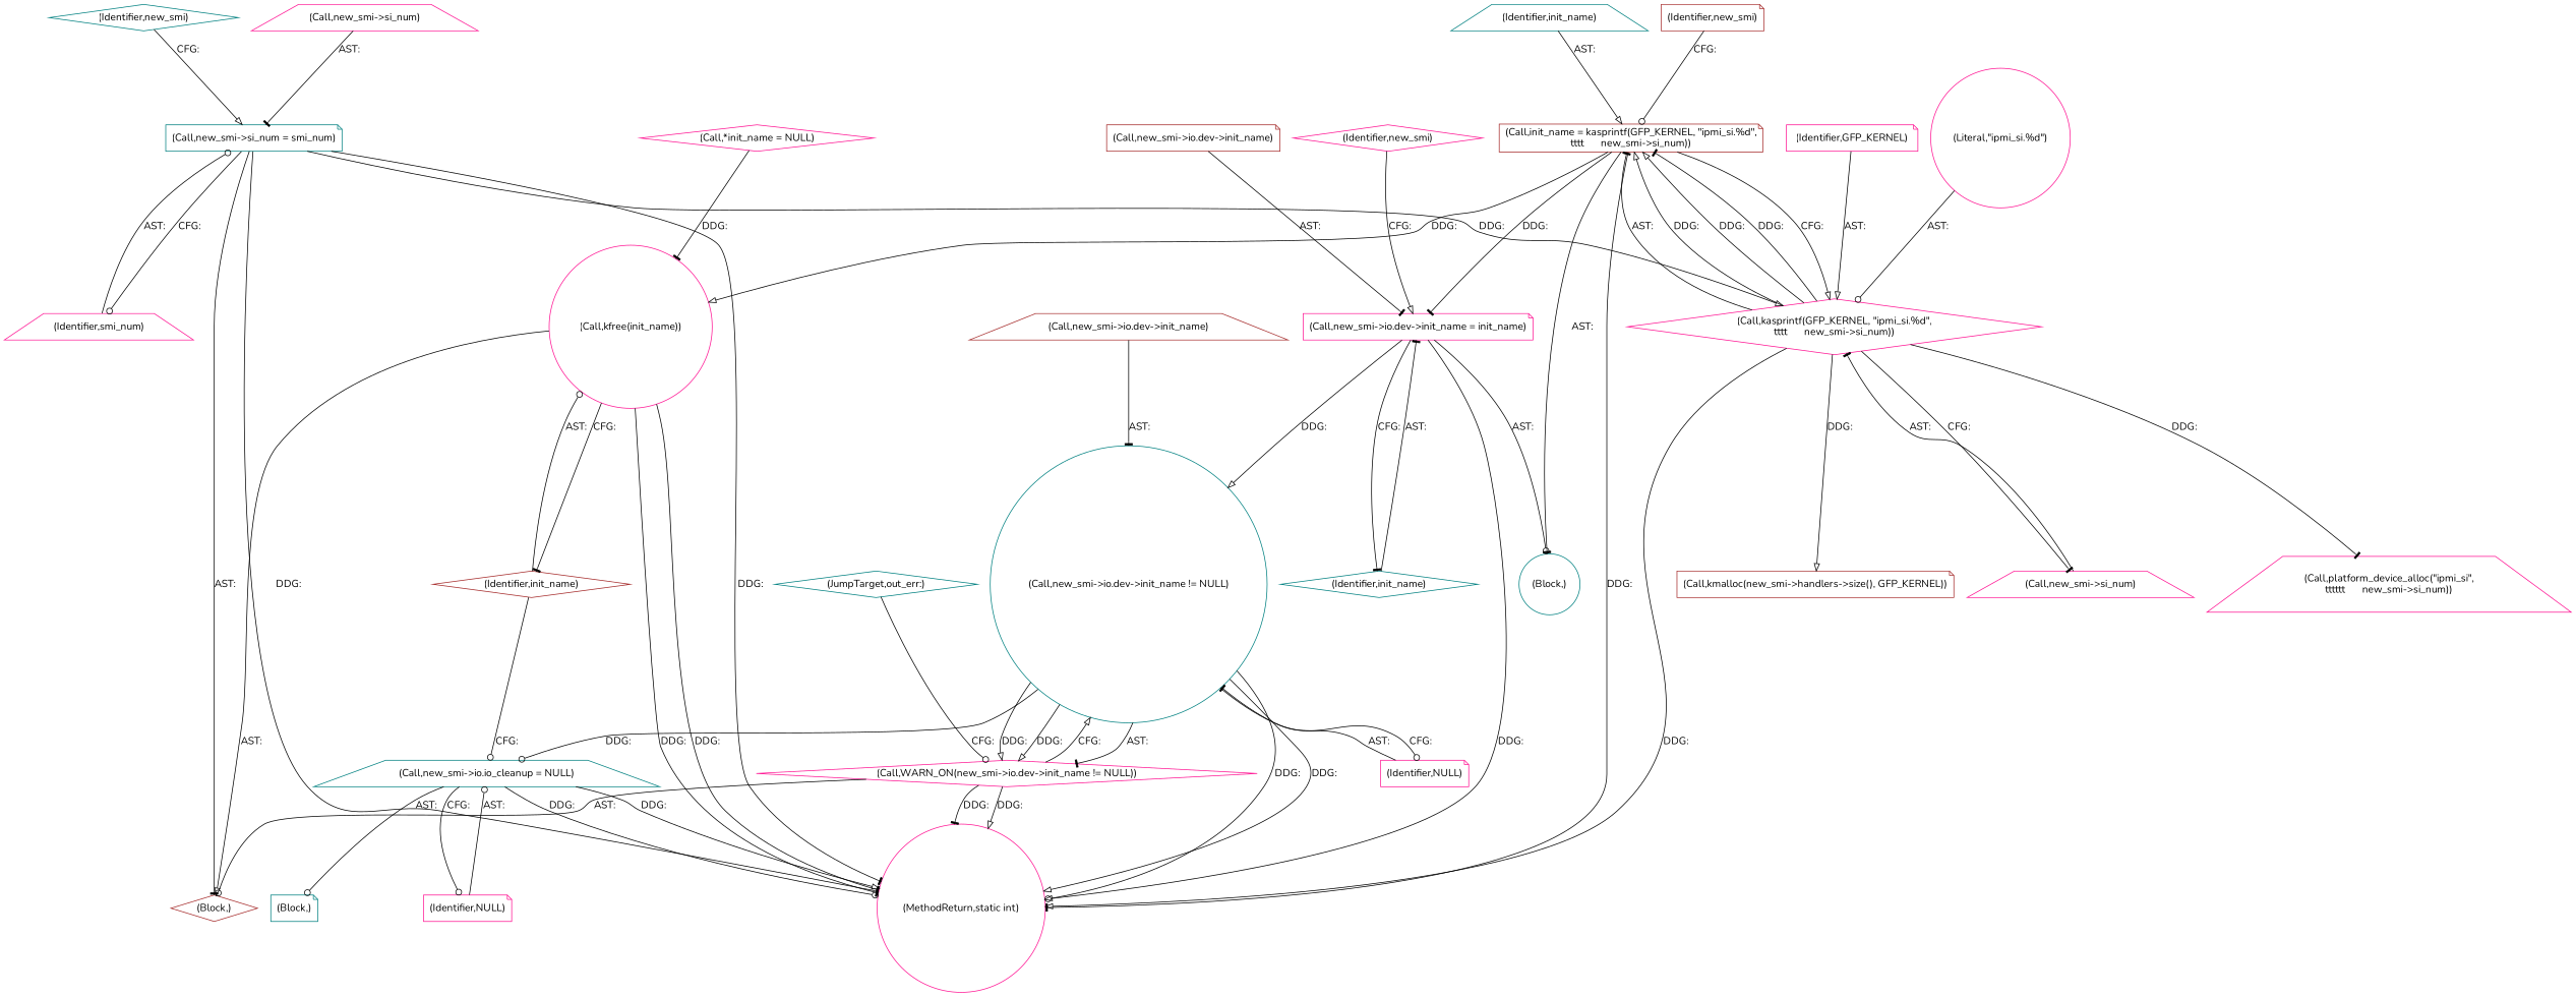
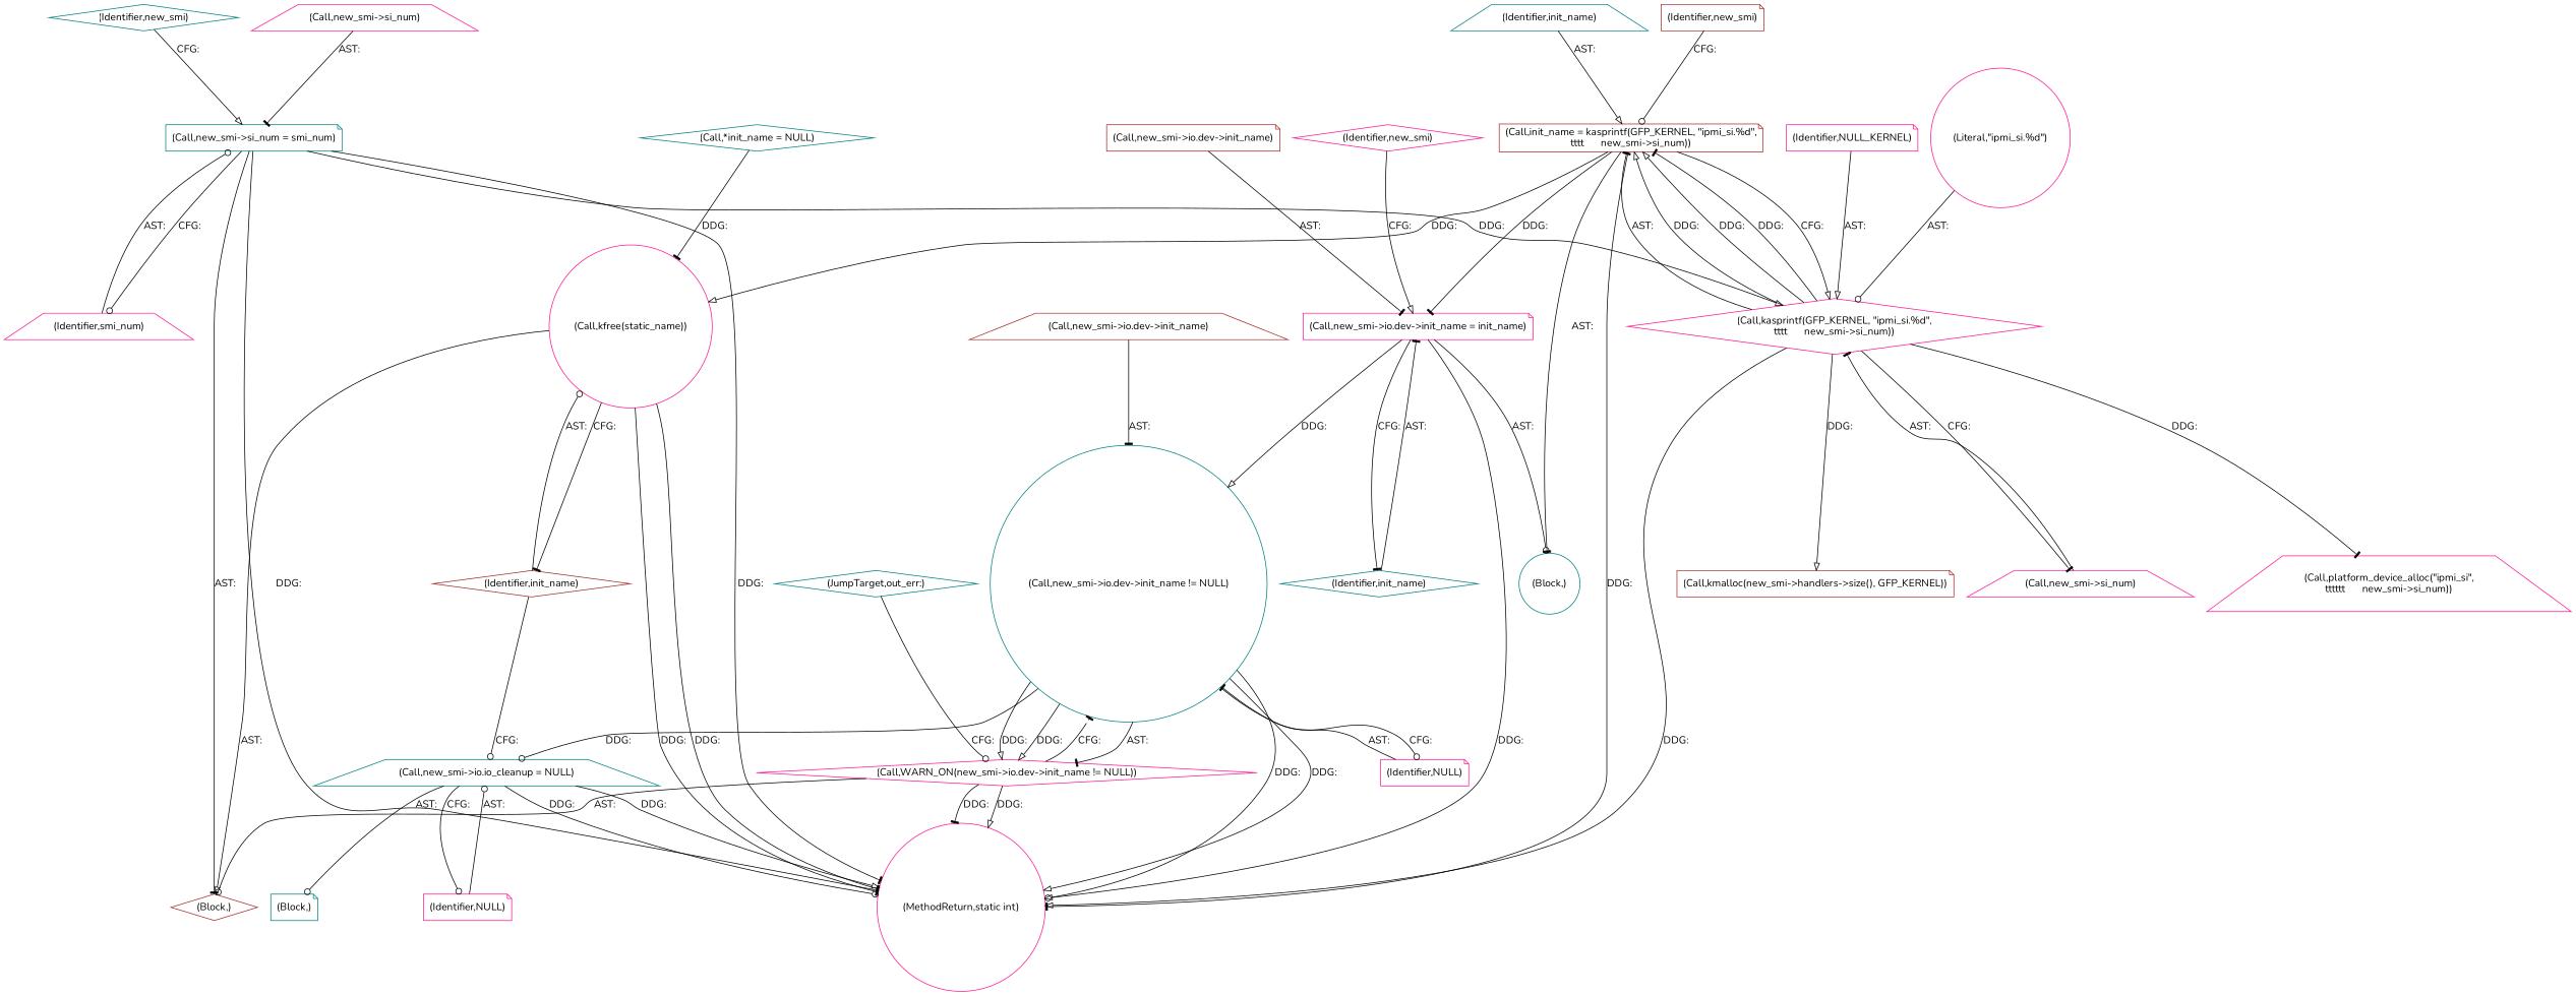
  digraph {
    fontname=Nunito
    node [color=deeppink fontname=Nunito shape=note]
    edge [arrowhead=tee fontname=Nunito]
    n1 [color=brown label="(Call,init_name = kasprintf(GFP_KERNEL, \"ipmi_si.%d\",\n\t\t\t\t      new_smi->si_num))"]
    n2 [label="(Call,kasprintf(GFP_KERNEL, \"ipmi_si.%d\",\n\t\t\t\t      new_smi->si_num))" shape=diamond]
    n3 [label="(Call,new_smi->io.dev->init_name = init_name)"]
-   n4 [label="(Call,kfree(init_name))" shape=circle]
+   n4 [label="(Call,kfree(static_name))" shape=circle]
    n5 [label="(MethodReturn,static int)" shape=circle]
    n6 [color=teal label="(Block,)" shape=circle]
    n7 [label="(Call,new_smi->si_num)" shape=trapezium]
    n8 [label="(Call,platform_device_alloc(\"ipmi_si\",\n\t\t\t\t\t\t      new_smi->si_num))" shape=trapezium]
    n9 [color=brown label="(Call,kmalloc(new_smi->handlers->size(), GFP_KERNEL))"]
    n10 [color=teal label="(Call,new_smi->io.dev->init_name != NULL)" shape=circle]
    n11 [color=teal label="(Identifier,init_name)" shape=diamond]
    n12 [color=brown label="(Block,)" shape=diamond]
    n13 [color=brown label="(Identifier,init_name)" shape=diamond]
    n14 [color=teal label="(Call,new_smi->si_num = smi_num)"]
    n15 [label="(Identifier,smi_num)" shape=trapezium]
    n16 [label="(Call,WARN_ON(new_smi->io.dev->init_name != NULL))" shape=diamond]
    n17 [color=teal label="(Call,new_smi->io.io_cleanup = NULL)" shape=trapezium]
    n18 [label="(Identifier,NULL)"]
    n19 [label="(Identifier,NULL)"]
    n20 [color=teal label="(Block,)"]
    n21 [color=teal label="(JumpTarget,out_err:)" shape=diamond]
-   n22 [label="(Identifier,GFP_KERNEL)"]
-   n23 [label="(Call,*init_name = NULL)" shape=diamond]
+   n22 [label="(Identifier,NULL_KERNEL)"]
+   n23 [color=teal label="(Call,*init_name = NULL)" shape=diamond]
    n24 [color=brown label="(Call,new_smi->io.dev->init_name)"]
    n25 [label="(Identifier,new_smi)" shape=diamond]
    n26 [label="(Literal,\"ipmi_si.%d\")" shape=circle]
    n27 [color=teal label="(Identifier,new_smi)" shape=diamond]
    n28 [color=teal label="(Identifier,init_name)" shape=trapezium]
    n29 [label="(Call,new_smi->si_num)" shape=trapezium]
    n30 [color=brown label="(Call,new_smi->io.dev->init_name)" shape=trapezium]
    n31 [color=brown label="(Identifier,new_smi)"]
    n1 -> n2 [arrowhead=onormal label="CFG: "]
    n1 -> n3 [label="DDG: "]
    n1 -> n4 [arrowhead=onormal label="DDG: "]
    n1 -> n5 [label="DDG: "]
    n1 -> n6 [label="AST: "]
    n2 -> n1 [label="AST: "]
    n2 -> n1 [arrowhead=onormal label="DDG: "]
    n2 -> n1 [arrowhead=onormal label="DDG: "]
    n2 -> n1 [label="DDG: "]
    n2 -> n5 [arrowhead=onormal label="DDG: "]
    n2 -> n7 [label="CFG: "]
    n2 -> n8 [label="DDG: "]
    n2 -> n9 [arrowhead=onormal label="DDG: "]
    n3 -> n5 [arrowhead=odot label="DDG: "]
    n3 -> n6 [arrowhead=odot label="AST: "]
    n3 -> n10 [arrowhead=onormal label="DDG: "]
    n3 -> n11 [label="CFG: "]
    n4 -> n5 [label="DDG: "]
    n4 -> n5 [label="DDG: "]
    n4 -> n12 [arrowhead=onormal label="AST: "]
    n4 -> n13 [label="CFG: "]
    n7 -> n2 [label="AST: "]
    n10 -> n5 [arrowhead=onormal label="DDG: "]
    n10 -> n5 [arrowhead=onormal label="DDG: "]
    n10 -> n16 [label="AST: "]
    n10 -> n16 [arrowhead=onormal label="DDG: "]
    n10 -> n16 [arrowhead=onormal label="DDG: "]
    n10 -> n17 [arrowhead=odot label="DDG: "]
    n10 -> n18 [arrowhead=odot label="CFG: "]
    n11 -> n3 [label="AST: "]
    n13 -> n4 [arrowhead=odot label="AST: "]
    n13 -> n17 [arrowhead=odot label="CFG: "]
    n14 -> n2 [arrowhead=onormal label="DDG: "]
    n14 -> n5 [label="DDG: "]
    n14 -> n5 [label="DDG: "]
    n14 -> n12 [label="AST: "]
    n14 -> n15 [arrowhead=odot label="CFG: "]
    n15 -> n14 [arrowhead=odot label="AST: "]
    n16 -> n5 [arrowhead=onormal label="DDG: "]
    n16 -> n5 [label="DDG: "]
-   n16 -> n10 [arrowhead=onormal label="CFG: "]
+   n16 -> n10 [label="CFG: "]
    n16 -> n12 [arrowhead=odot label="AST: "]
    n17 -> n5 [arrowhead=onormal label="DDG: "]
    n17 -> n5 [arrowhead=odot label="DDG: "]
    n17 -> n19 [arrowhead=odot label="CFG: "]
    n17 -> n20 [arrowhead=odot label="AST: "]
    n18 -> n10 [label="AST: "]
    n19 -> n17 [arrowhead=odot label="AST: "]
    n21 -> n16 [arrowhead=odot label="CFG: "]
    n22 -> n2 [arrowhead=onormal label="AST: "]
    n23 -> n4 [label="DDG: "]
    n24 -> n3 [label="AST: "]
    n25 -> n3 [arrowhead=onormal label="CFG: "]
    n26 -> n2 [arrowhead=odot label="AST: "]
    n27 -> n14 [arrowhead=onormal label="CFG: "]
    n28 -> n1 [arrowhead=onormal label="AST: "]
    n29 -> n14 [label="AST: "]
    n30 -> n10 [label="AST: "]
    n31 -> n1 [arrowhead=odot label="CFG: "]
  }
